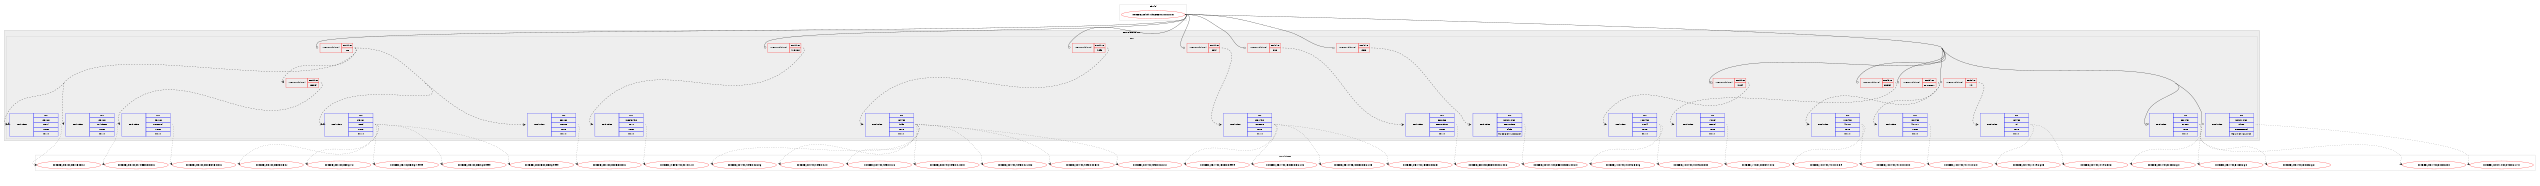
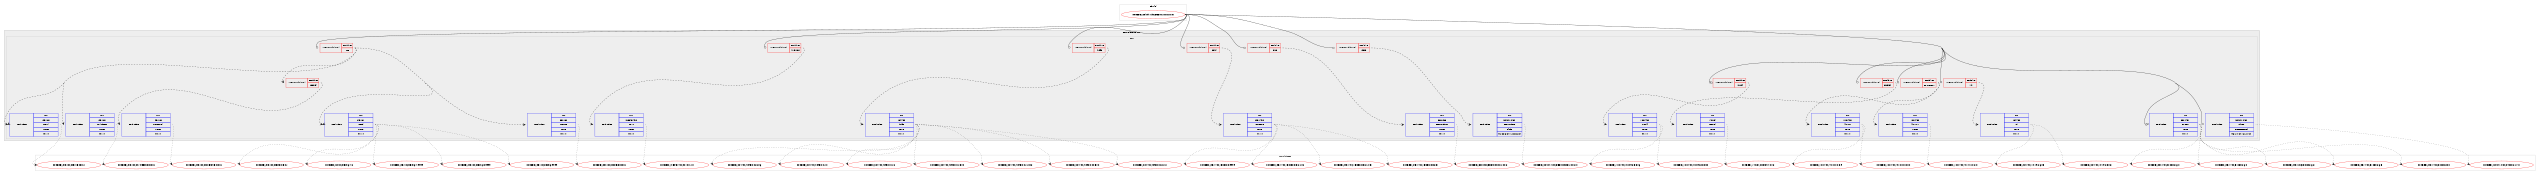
  digraph {
    compound=true
    concentrate=true
    fontname=Helvetica
    fontsize=10
    newrank=true
    rankdir=TB
    ranksep=1.5
    node [color=red fontname=Helvetica fontsize=10]
    edge [arrowhead=vee headport=w style=dotted tailport=e weight=100]
    n1 [label="portage://sci-physics/geant-4.11.2.1-r1" width=4]
    n2 [color=blue label=<<TABLE BORDER="0" CELLBORDER="1" CELLSPACING="0" CELLPADDING="4" WIDTH="220"><TR><TD ROWSPAN="6" CELLPADDING="30">pack_dep</TD></TR><TR><TD WIDTH="110">run</TD></TR><TR><TD>sci-physics</TD></TR><TR><TD>geant-data</TD></TR><TR><TD>tilde</TD></TR><TR><TD>[[4,11,2,0],,,4.11.2.0]</TD></TR></TABLE>> shape=none]
    n3 [label=<<TABLE BORDER="0" CELLBORDER="1" CELLSPACING="0" CELLPADDING="4"><TR><TD ROWSPAN="3" CELLPADDING="10">use_conditional</TD></TR><TR><TD>positive</TD></TR><TR><TD>data</TD></TR></TABLE>> shape=none]
    n4 [color=blue label=<<TABLE BORDER="0" CELLBORDER="1" CELLSPACING="0" CELLPADDING="4" WIDTH="220"><TR><TD ROWSPAN="6" CELLPADDING="30">pack_dep</TD></TR><TR><TD WIDTH="110">run</TD></TR><TR><TD>app-doc</TD></TR><TR><TD>geant-docs</TD></TR><TR><TD>none</TD></TR><TR><TD>[[],,,,]</TD></TR></TABLE>> shape=none]
    n5 [label=<<TABLE BORDER="0" CELLBORDER="1" CELLSPACING="0" CELLPADDING="4"><TR><TD ROWSPAN="3" CELLPADDING="10">use_conditional</TD></TR><TR><TD>positive</TD></TR><TR><TD>doc</TD></TR></TABLE>> shape=none]
    n6 [color=blue label=<<TABLE BORDER="0" CELLBORDER="1" CELLSPACING="0" CELLPADDING="4" WIDTH="220"><TR><TD ROWSPAN="6" CELLPADDING="30">pack_dep</TD></TR><TR><TD WIDTH="110">run</TD></TR><TR><TD>dev-libs</TD></TR><TR><TD>xerces-c</TD></TR><TR><TD>none</TD></TR><TR><TD>[[],,,,]</TD></TR></TABLE>> shape=none]
    n7 [label=<<TABLE BORDER="0" CELLBORDER="1" CELLSPACING="0" CELLPADDING="4"><TR><TD ROWSPAN="3" CELLPADDING="10">use_conditional</TD></TR><TR><TD>positive</TD></TR><TR><TD>gdml</TD></TR></TABLE>> shape=none]
    n8 [color=blue label=<<TABLE BORDER="0" CELLBORDER="1" CELLSPACING="0" CELLPADDING="4" WIDTH="220"><TR><TD ROWSPAN="6" CELLPADDING="30">pack_dep</TD></TR><TR><TD WIDTH="110">run</TD></TR><TR><TD>sci-libs</TD></TR><TR><TD>hdf5</TD></TR><TR><TD>none</TD></TR><TR><TD>[[],,,,]</TD></TR></TABLE>> shape=none]
    n9 [label=<<TABLE BORDER="0" CELLBORDER="1" CELLSPACING="0" CELLPADDING="4"><TR><TD ROWSPAN="3" CELLPADDING="10">use_conditional</TD></TR><TR><TD>positive</TD></TR><TR><TD>hdf5</TD></TR></TABLE>> shape=none]
    n10 [color=blue label=<<TABLE BORDER="0" CELLBORDER="1" CELLSPACING="0" CELLPADDING="4" WIDTH="220"><TR><TD ROWSPAN="6" CELLPADDING="30">pack_dep</TD></TR><TR><TD WIDTH="110">run</TD></TR><TR><TD>media-libs</TD></TR><TR><TD>SoXt</TD></TR><TR><TD>none</TD></TR><TR><TD>[[],,,,]</TD></TR></TABLE>> shape=none]
    n11 [label=<<TABLE BORDER="0" CELLBORDER="1" CELLSPACING="0" CELLPADDING="4"><TR><TD ROWSPAN="3" CELLPADDING="10">use_conditional</TD></TR><TR><TD>positive</TD></TR><TR><TD>inventor</TD></TR></TABLE>> shape=none]
    n12 [color=blue label=<<TABLE BORDER="0" CELLBORDER="1" CELLSPACING="0" CELLPADDING="4" WIDTH="220"><TR><TD ROWSPAN="6" CELLPADDING="30">pack_dep</TD></TR><TR><TD WIDTH="110">run</TD></TR><TR><TD>x11-libs</TD></TR><TR><TD>motif</TD></TR><TR><TD>none</TD></TR><TR><TD>[[],,,,]</TD></TR></TABLE>> shape=none]
    n13 [label=<<TABLE BORDER="0" CELLBORDER="1" CELLSPACING="0" CELLPADDING="4"><TR><TD ROWSPAN="3" CELLPADDING="10">use_conditional</TD></TR><TR><TD>positive</TD></TR><TR><TD>motif</TD></TR></TABLE>> shape=none]
    n14 [color=blue label=<<TABLE BORDER="0" CELLBORDER="1" CELLSPACING="0" CELLPADDING="4" WIDTH="220"><TR><TD ROWSPAN="6" CELLPADDING="30">pack_dep</TD></TR><TR><TD WIDTH="110">run</TD></TR><TR><TD>virtual</TD></TR><TR><TD>opengl</TD></TR><TR><TD>none</TD></TR><TR><TD>[[],,,,]</TD></TR></TABLE>> shape=none]
    n15 [label=<<TABLE BORDER="0" CELLBORDER="1" CELLSPACING="0" CELLPADDING="4"><TR><TD ROWSPAN="3" CELLPADDING="10">use_conditional</TD></TR><TR><TD>positive</TD></TR><TR><TD>opengl</TD></TR></TABLE>> shape=none]
    n16 [color=blue label=<<TABLE BORDER="0" CELLBORDER="1" CELLSPACING="0" CELLPADDING="4" WIDTH="220"><TR><TD ROWSPAN="6" CELLPADDING="30">pack_dep</TD></TR><TR><TD WIDTH="110">run</TD></TR><TR><TD>dev-qt</TD></TR><TR><TD>qt3d</TD></TR><TR><TD>none</TD></TR><TR><TD>[[],,,,]</TD></TR></TABLE>> shape=none]
    n17 [color=blue label=<<TABLE BORDER="0" CELLBORDER="1" CELLSPACING="0" CELLPADDING="4" WIDTH="220"><TR><TD ROWSPAN="6" CELLPADDING="30">pack_dep</TD></TR><TR><TD WIDTH="110">run</TD></TR><TR><TD>dev-qt</TD></TR><TR><TD>qtcore</TD></TR><TR><TD>none</TD></TR><TR><TD>[[],,,,]</TD></TR></TABLE>> shape=none]
    n18 [color=blue label=<<TABLE BORDER="0" CELLBORDER="1" CELLSPACING="0" CELLPADDING="4" WIDTH="220"><TR><TD ROWSPAN="6" CELLPADDING="30">pack_dep</TD></TR><TR><TD WIDTH="110">run</TD></TR><TR><TD>dev-qt</TD></TR><TR><TD>qtgui</TD></TR><TR><TD>none</TD></TR><TR><TD>[[],,,,]</TD></TR></TABLE>> shape=none]
    n19 [color=blue label=<<TABLE BORDER="0" CELLBORDER="1" CELLSPACING="0" CELLPADDING="4" WIDTH="220"><TR><TD ROWSPAN="6" CELLPADDING="30">pack_dep</TD></TR><TR><TD WIDTH="110">run</TD></TR><TR><TD>dev-qt</TD></TR><TR><TD>qtwidgets</TD></TR><TR><TD>none</TD></TR><TR><TD>[[],,,,]</TD></TR></TABLE>> shape=none]
    n20 [color=blue label=<<TABLE BORDER="0" CELLBORDER="1" CELLSPACING="0" CELLPADDING="4" WIDTH="220"><TR><TD ROWSPAN="6" CELLPADDING="30">pack_dep</TD></TR><TR><TD WIDTH="110">run</TD></TR><TR><TD>dev-qt</TD></TR><TR><TD>qtopengl</TD></TR><TR><TD>none</TD></TR><TR><TD>[[],,,,]</TD></TR></TABLE>> shape=none]
    n21 [label=<<TABLE BORDER="0" CELLBORDER="1" CELLSPACING="0" CELLPADDING="4"><TR><TD ROWSPAN="3" CELLPADDING="10">use_conditional</TD></TR><TR><TD>positive</TD></TR><TR><TD>opengl</TD></TR></TABLE>> shape=none]
    n22 [label=<<TABLE BORDER="0" CELLBORDER="1" CELLSPACING="0" CELLPADDING="4"><TR><TD ROWSPAN="3" CELLPADDING="10">use_conditional</TD></TR><TR><TD>positive</TD></TR><TR><TD>qt5</TD></TR></TABLE>> shape=none]
    n23 [color=blue label=<<TABLE BORDER="0" CELLBORDER="1" CELLSPACING="0" CELLPADDING="4" WIDTH="220"><TR><TD ROWSPAN="6" CELLPADDING="30">pack_dep</TD></TR><TR><TD WIDTH="110">run</TD></TR><TR><TD>x11-libs</TD></TR><TR><TD>libX11</TD></TR><TR><TD>none</TD></TR><TR><TD>[[],,,,]</TD></TR></TABLE>> shape=none]
    n24 [color=blue label=<<TABLE BORDER="0" CELLBORDER="1" CELLSPACING="0" CELLPADDING="4" WIDTH="220"><TR><TD ROWSPAN="6" CELLPADDING="30">pack_dep</TD></TR><TR><TD WIDTH="110">run</TD></TR><TR><TD>x11-libs</TD></TR><TR><TD>libXmu</TD></TR><TR><TD>none</TD></TR><TR><TD>[[],,,,]</TD></TR></TABLE>> shape=none]
    n25 [label=<<TABLE BORDER="0" CELLBORDER="1" CELLSPACING="0" CELLPADDING="4"><TR><TD ROWSPAN="3" CELLPADDING="10">use_conditional</TD></TR><TR><TD>positive</TD></TR><TR><TD>raytracerx</TD></TR></TABLE>> shape=none]
    n26 [color=blue label=<<TABLE BORDER="0" CELLBORDER="1" CELLSPACING="0" CELLPADDING="4" WIDTH="220"><TR><TD ROWSPAN="6" CELLPADDING="30">pack_dep</TD></TR><TR><TD WIDTH="110">run</TD></TR><TR><TD>sci-libs</TD></TR><TR><TD>vtk</TD></TR><TR><TD>none</TD></TR><TR><TD>[[],,,,]</TD></TR></TABLE>> shape=none]
    n27 [label=<<TABLE BORDER="0" CELLBORDER="1" CELLSPACING="0" CELLPADDING="4"><TR><TD ROWSPAN="3" CELLPADDING="10">use_conditional</TD></TR><TR><TD>positive</TD></TR><TR><TD>vtk</TD></TR></TABLE>> shape=none]
    n28 [color=blue label=<<TABLE BORDER="0" CELLBORDER="1" CELLSPACING="0" CELLPADDING="4" WIDTH="220"><TR><TD ROWSPAN="6" CELLPADDING="30">pack_dep</TD></TR><TR><TD WIDTH="110">run</TD></TR><TR><TD>dev-libs</TD></TR><TR><TD>expat</TD></TR><TR><TD>none</TD></TR><TR><TD>[[],,,,]</TD></TR></TABLE>> shape=none]
    n29 [color=blue label=<<TABLE BORDER="0" CELLBORDER="1" CELLSPACING="0" CELLPADDING="4" WIDTH="220"><TR><TD ROWSPAN="6" CELLPADDING="30">pack_dep</TD></TR><TR><TD WIDTH="110">run</TD></TR><TR><TD>sci-physics</TD></TR><TR><TD>clhep</TD></TR><TR><TD>greaterequal</TD></TR><TR><TD>[[2,4,7,1],,,2.4.7.1]</TD></TR></TABLE>> shape=none]
    n30 [label="portage://sci-physics/geant-data-4.11.2.0" width=4]
    n31 [label="portage://app-doc/geant-docs-4.11.2" width=4]
    n32 [label="portage://dev-libs/xerces-c-9999" width=4]
    n33 [label="portage://dev-libs/xerces-c-3.2.5" width=4]
-   n34 [label="portage://dev-tilde/xerces-c-3.2.4-r3" width=4]
+   n34 [label="portage://dev-libs/xerces-c-3.2.4-r3" width=4]
    n35 [label="portage://dev-libs/xerces-c-3.2.4-r2" width=4]
    n36 [label="portage://sci-libs/hdf5-1.14.4_p2" width=4]
-   n37 [label="portage://app-libs/hdf5-1.14.3-r1" width=4]
+   n37 [label="portage://sci-libs/hdf5-1.14.3-r1" width=4]
    n38 [label="portage://sci-libs/hdf5-1.14.2" width=4]
    n39 [label="portage://sci-libs/hdf5-1.14.1" width=4]
    n40 [label="portage://sci-libs/hdf5-1.12.2-r6" width=4]
    n41 [label="portage://sci-libs/hdf5-1.12.2-r4" width=4]
    n42 [label="portage://sci-libs/hdf5-1.10.5-r1" width=4]
    n43 [label="portage://media-libs/SoXt-1.4.1" width=4]
    n44 [label="portage://x11-libs/motif-2.3.8-r6" width=4]
    n45 [label="portage://x11-libs/motif-2.3.8-r5" width=4]
    n46 [label="portage://virtual/opengl-7.0-r2" width=4]
-   n47 [label="portage://qtcore-qt/qt3d-6.9999" width=4]
+   n47 [label="portage://dev-qt/qt3d-6.9999" width=4]
    n48 [label="portage://dev-qt/qt3d-6.8.9999" width=4]
    n49 [label="portage://dev-qt/qt3d-6.7.9999" width=4]
-   n50 [label="portage://dev-qt/qt3d-6.7.2" width=4]
+   n50 [label="portage://sci-qt/qt3d-6.7.2" width=4]
    n51 [label="portage://dev-qt/qt3d-5.15.14" width=4]
    n52 [label="portage://dev-qt/qtcore-5.15.14" width=4]
    n53 [label="portage://dev-qt/qtgui-5.15.14" width=4]
    n54 [label="portage://dev-qt/qtwidgets-5.15.14" width=4]
    n55 [label="portage://dev-qt/qtopengl-5.15.14" width=4]
    n56 [label="portage://x11-libs/libX11-1.8.10" width=4]
    n57 [label="portage://x11-libs/libX11-1.8.9" width=4]
    n58 [label="portage://x11-libs/libXmu-1.2.1" width=4]
    n59 [label="portage://sci-libs/vtk-9.2.6-r3" width=4]
    n60 [label="portage://sci-libs/vtk-9.2.5-r2" width=4]
-   n62 [label="portage://dev-libs/expat-2.6.2" width=4]
+   n61 [label="portage://dev-libs/expat-2.6.3" width=4]
+   n62 [label="portage://dev-use/expat-2.6.2" width=4]
    n63 [label="portage://dev-libs/expat-2.6.1" width=4]
    n64 [label="portage://dev-libs/expat-2.6.0" width=4]
    n65 [label="portage://dev-libs/expat-2.5.0" width=4]
    n66 [label="portage://sci-physics/clhep-2.4.7.1" width=4]
    subgraph cluster_1 {
      color=gray
      label=<<i>ebuild</i>>
      n1
    }
    subgraph cluster_2 {
      color=gray
      label=<<i>dependencies</i>>
      subgraph cluster_3 {
        color=gray
        fillcolor="#eeeeee"
        label=<<i>compile</i>>
        style=filled
      }
      subgraph cluster_4 {
        color=gray
        fillcolor="#eeeeee"
        label=<<i>compile and run</i>>
        style=filled
      }
      subgraph cluster_5 {
        color=gray
        fillcolor="#eeeeee"
        label=<<i>run</i>>
        style=filled
        subgraph sub_6 {
          color=gray
          fillcolor="#eeeeee"
          label=<<i>run</i>>
          style=filled
          n3
          subgraph sub_7 {
            color=gray
            fillcolor="#eeeeee"
            label=<<i>run</i>>
            style=filled
            n2
          }
        }
        subgraph sub_8 {
          color=gray
          fillcolor="#eeeeee"
          label=<<i>run</i>>
          style=filled
          n5
          subgraph sub_9 {
            color=gray
            fillcolor="#eeeeee"
            label=<<i>run</i>>
            style=filled
            n4
          }
        }
        subgraph sub_10 {
          color=gray
          fillcolor="#eeeeee"
          label=<<i>run</i>>
          style=filled
          n7
          subgraph sub_11 {
            color=gray
            fillcolor="#eeeeee"
            label=<<i>run</i>>
            style=filled
            n6
          }
        }
        subgraph sub_12 {
          color=gray
          fillcolor="#eeeeee"
          label=<<i>run</i>>
          style=filled
          n9
          subgraph sub_13 {
            color=gray
            fillcolor="#eeeeee"
            label=<<i>run</i>>
            style=filled
            n8
          }
        }
        subgraph sub_14 {
          color=gray
          fillcolor="#eeeeee"
          label=<<i>run</i>>
          style=filled
          n11
          subgraph sub_15 {
            color=gray
            fillcolor="#eeeeee"
            label=<<i>run</i>>
            style=filled
            n10
          }
        }
        subgraph sub_16 {
          color=gray
          fillcolor="#eeeeee"
          label=<<i>run</i>>
          style=filled
          n13
          subgraph sub_17 {
            color=gray
            fillcolor="#eeeeee"
            label=<<i>run</i>>
            style=filled
            n12
          }
        }
        subgraph sub_18 {
          color=gray
          fillcolor="#eeeeee"
          label=<<i>run</i>>
          style=filled
          n15
          subgraph sub_19 {
            color=gray
            fillcolor="#eeeeee"
            label=<<i>run</i>>
            style=filled
            n14
          }
        }
        subgraph sub_20 {
          color=gray
          fillcolor="#eeeeee"
          label=<<i>run</i>>
          style=filled
          n22
          subgraph sub_21 {
            color=gray
            fillcolor="#eeeeee"
            label=<<i>run</i>>
            style=filled
            n16
          }
          subgraph sub_22 {
            color=gray
            fillcolor="#eeeeee"
            label=<<i>run</i>>
            style=filled
            n17
          }
          subgraph sub_23 {
            color=gray
            fillcolor="#eeeeee"
            label=<<i>run</i>>
            style=filled
            n18
          }
          subgraph sub_24 {
            color=gray
            fillcolor="#eeeeee"
            label=<<i>run</i>>
            style=filled
            n19
          }
          subgraph sub_25 {
            color=gray
            fillcolor="#eeeeee"
            label=<<i>run</i>>
            style=filled
            n21
            subgraph sub_26 {
              color=gray
              fillcolor="#eeeeee"
              label=<<i>run</i>>
              style=filled
              n20
            }
          }
        }
        subgraph sub_27 {
          color=gray
          fillcolor="#eeeeee"
          label=<<i>run</i>>
          style=filled
          n25
          subgraph sub_28 {
            color=gray
            fillcolor="#eeeeee"
            label=<<i>run</i>>
            style=filled
            n23
          }
          subgraph sub_29 {
            color=gray
            fillcolor="#eeeeee"
            label=<<i>run</i>>
            style=filled
            n24
          }
        }
        subgraph sub_30 {
          color=gray
          fillcolor="#eeeeee"
          label=<<i>run</i>>
          style=filled
          n27
          subgraph sub_31 {
            color=gray
            fillcolor="#eeeeee"
            label=<<i>run</i>>
            style=filled
            n26
          }
        }
        subgraph sub_32 {
          color=gray
          fillcolor="#eeeeee"
          label=<<i>run</i>>
          style=filled
          n28
        }
        subgraph sub_33 {
          color=gray
          fillcolor="#eeeeee"
          label=<<i>run</i>>
          style=filled
          n29
        }
      }
    }
    subgraph cluster_34 {
      color=gray
      label=<<i>candidates</i>>
      rank=same
      subgraph sub_35 {
        color=black
        label=<<i>candidates</i>>
        nodesep=1
        rank=same
        n30
      }
      subgraph sub_36 {
        color=black
        label=<<i>candidates</i>>
        nodesep=1
        rank=same
        n31
      }
      subgraph sub_37 {
        color=black
        label=<<i>candidates</i>>
        nodesep=1
        rank=same
        n32
        n33
        n34
        n35
      }
      subgraph sub_38 {
        color=black
        label=<<i>candidates</i>>
        nodesep=1
        rank=same
        n36
        n37
        n38
        n39
        n40
        n41
        n42
      }
      subgraph sub_39 {
        color=black
        label=<<i>candidates</i>>
        nodesep=1
        rank=same
        n43
      }
      subgraph sub_40 {
        color=black
        label=<<i>candidates</i>>
        nodesep=1
        rank=same
        n44
        n45
      }
      subgraph sub_41 {
        color=black
        label=<<i>candidates</i>>
        nodesep=1
        rank=same
        n46
      }
      subgraph sub_42 {
        color=black
        label=<<i>candidates</i>>
        nodesep=1
        rank=same
        n47
        n48
        n49
        n50
        n51
      }
      subgraph sub_43 {
        color=black
        label=<<i>candidates</i>>
        nodesep=1
        rank=same
        n52
      }
      subgraph sub_44 {
        color=black
        label=<<i>candidates</i>>
        nodesep=1
        rank=same
        n53
      }
      subgraph sub_45 {
        color=black
        label=<<i>candidates</i>>
        nodesep=1
        rank=same
        n54
      }
      subgraph sub_46 {
        color=black
        label=<<i>candidates</i>>
        nodesep=1
        rank=same
        n55
      }
      subgraph sub_47 {
        color=black
        label=<<i>candidates</i>>
        nodesep=1
        rank=same
        n56
        n57
      }
      subgraph sub_48 {
        color=black
        label=<<i>candidates</i>>
        nodesep=1
        rank=same
        n58
      }
      subgraph sub_49 {
        color=black
        label=<<i>candidates</i>>
        nodesep=1
        rank=same
        n59
        n60
      }
      subgraph sub_50 {
        color=black
        label=<<i>candidates</i>>
        nodesep=1
        rank=same
+       n61
        n62
        n63
        n64
        n65
      }
      subgraph sub_51 {
        color=black
        label=<<i>candidates</i>>
        nodesep=1
        rank=same
        n66
      }
    }
    n1 -> n3 [arrowhead=odot style=solid weight=20]
    n1 -> n5 [arrowhead=odot style=solid weight=20]
    n1 -> n7 [arrowhead=odot style=solid weight=20]
    n1 -> n9 [arrowhead=odot style=solid weight=20]
    n1 -> n11 [arrowhead=odot style=solid weight=20]
    n1 -> n13 [arrowhead=odot style=solid weight=20]
    n1 -> n15 [arrowhead=odot style=solid weight=20]
    n1 -> n22 [arrowhead=odot style=solid weight=20]
    n1 -> n25 [arrowhead=odot style=solid weight=20]
    n1 -> n27 [arrowhead=odot style=solid weight=20]
    n1 -> n28 [arrowhead=odot style=solid weight=20]
    n1 -> n29 [arrowhead=odot style=solid weight=20]
    n2 -> n30
    n3 -> n2 [style=dashed weight=20]
    n4 -> n31
    n5 -> n4 [style=dashed weight=20]
    n6 -> n32
    n6 -> n33
    n6 -> n34
    n6 -> n35
    n7 -> n6 [style=dashed weight=20]
    n8 -> n36
    n8 -> n37
    n8 -> n38
    n8 -> n39
    n8 -> n40
    n8 -> n41
    n8 -> n42
    n9 -> n8 [style=dashed weight=20]
    n10 -> n43
    n11 -> n10 [style=dashed weight=20]
    n12 -> n44
    n12 -> n45
    n13 -> n12 [style=dashed weight=20]
    n14 -> n46
    n15 -> n14 [style=dashed weight=20]
    n16 -> n47
    n16 -> n48
    n16 -> n49
    n16 -> n50
    n16 -> n51
    n17 -> n52
    n18 -> n53
    n19 -> n54
    n20 -> n55
    n21 -> n20 [style=dashed weight=20]
    n22 -> n16 [style=dashed weight=20]
    n22 -> n17 [style=dashed weight=20]
    n22 -> n18 [style=dashed weight=20]
    n22 -> n19 [style=dashed weight=20]
    n22 -> n21 [style=dashed weight=20]
    n23 -> n56
    n23 -> n57
    n24 -> n58
    n25 -> n23 [style=dashed weight=20]
    n25 -> n24 [style=dashed weight=20]
    n26 -> n59
    n26 -> n60
    n27 -> n26 [style=dashed weight=20]
+   n28 -> n61
    n28 -> n62
    n28 -> n63
    n28 -> n64
    n28 -> n65
    n29 -> n66
  }
